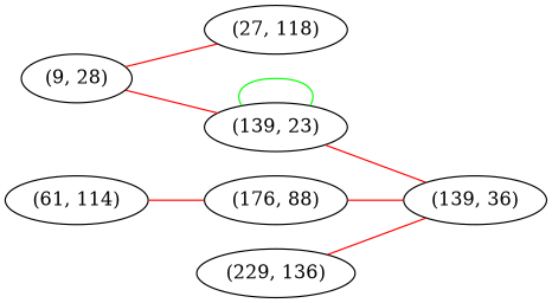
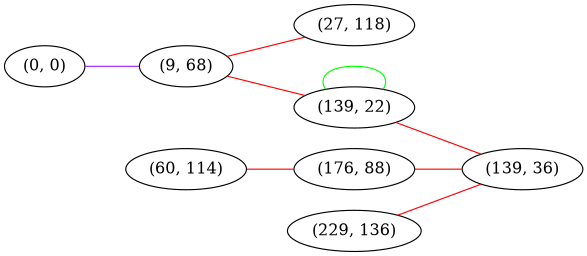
  graph {
    rankdir=LR
    edge [color=red weight=1]
-   "(9, 28)"
+   "(0, 0)"
+   "(9, 28)" [label="(9, 68)"]
    "(27, 118)"
-   "(139, 23)"
+   "(139, 23)" [label="(139, 22)"]
    n5 [label="(176, 88)"]
-   "(61, 114)"
+   "(61, 114)" [label="(60, 114)"]
    "(139, 36)"
    n8 [label="(229, 136)"]
+   "(0, 0)" -- "(9, 28)" [color=purple weight=4]
    "(9, 28)" -- "(27, 118)"
    "(9, 28)" -- "(139, 23)"
    "(139, 23)" -- "(139, 23)" [color=green weight=2]
    "(139, 23)" -- "(139, 36)"
    n5 -- "(139, 36)"
    "(61, 114)" -- n5
    n8 -- "(139, 36)"
  }
